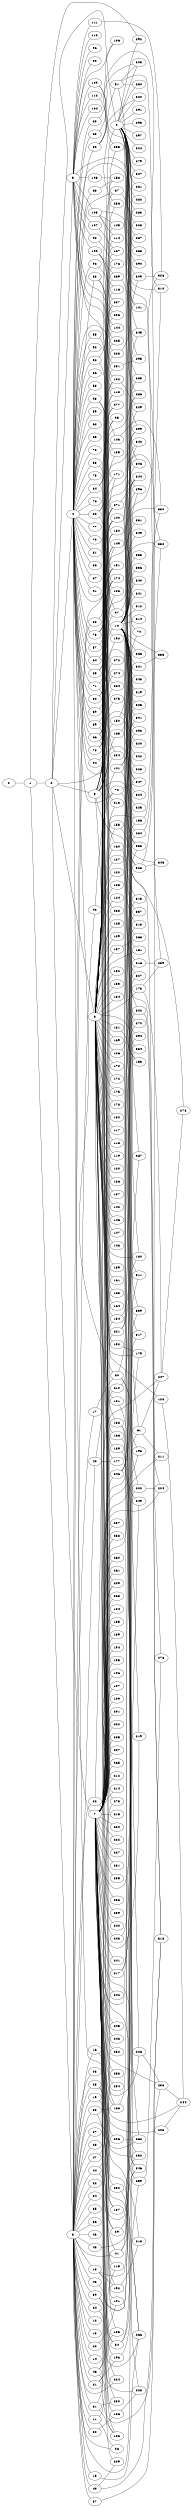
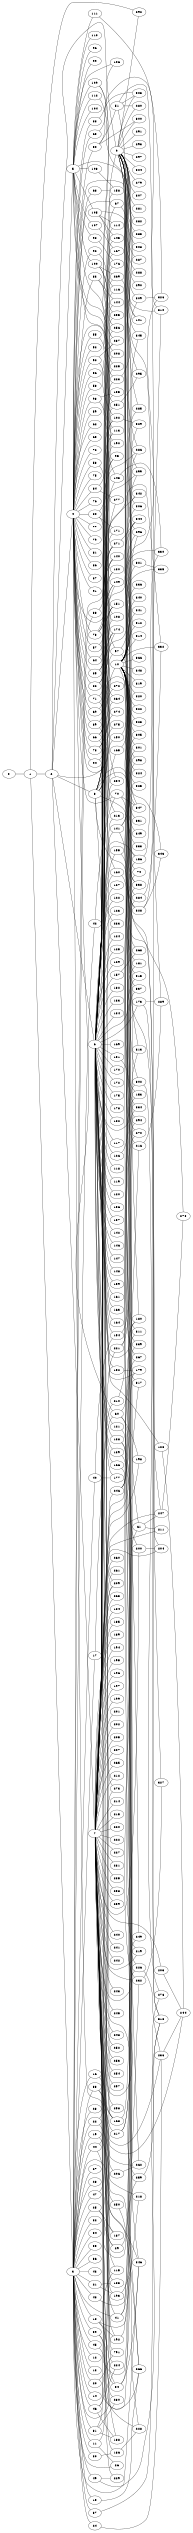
  graph {
    rankdir=LR
    0
    1
    2
    3
    292
    4
    5
    6
    7
    8
    9
    10
    11
    12
    13
    14
    15
    16
    17
    18
    19
    20
    21
    22
    23
    24
    25
    26
    27
    28
    29
    30
    31
    32
    33
    34
    35
    36
    37
    38
    39
    40
    41
    42
    43
    44
    45
    46
    47
    48
    49
    224
    346
    50
    52
    53
    54
    55
    56
    57
    58
    59
    60
    61
    62
    63
    64
    65
    66
    67
    68
    69
    70
    71
    72
    73
    74
    75
    76
    77
    78
    79
    80
    81
    82
    83
    84
    85
    86
    87
    88
    89
    90
    91
    92
    93
    94
    95
    251
    96
    97
    99
    100
    101
    102
    103
    104
    105
    106
    107
    108
    98
    110
    109
    112
    113
    111
    128
    129
    131
    132
    133
    134
    135
    136
    137
    138
    139
    140
    130
    142
    143
    144
    145
    146
    147
    148
    149
    150
    151
    152
    153
    154
    155
    156
    157
    158
    159
    160
    161
    163
    164
    165
    166
    167
    168
    169
    170
    171
    172
    173
    174
    175
    176
    177
    178
    179
    180
    181
    182
    141
    114
    115
    116
    117
    118
    119
    120
    121
    122
    123
    124
    125
    126
    127
    183
    184
    185
    186
    187
    188
    189
    190
-   191
+   191 [label=791]
    192
    193
    194
    195
    196
    197
    198
    199
    200
    201
    202
    203
    204
    205
    206
    207
    208
    209
    210
    211
    212
    213
    214
    215
    216
    217
    218
    219
    220
    221
    222
    223
    225
    226
    227
    228
    229
    230
    231
    232
    233
    234
    235
    236
    237
    238
    239
    240
    241
    242
    243
    244
    245
    246
    247
    248
    249
    250
    252
    253
    254
    255
    256
    257
    258
    259
    260
    261
    262
    263
    264
    265
    266
    267
    268
    269
    270
    271
    272
    273
    274
    275
    276
    277
    278
    344
    279
    280
    281
    282
    283
    284
    285
    286
    287
    288
    289
    290
    291
    293
    294
    295
    296
    297
    298
    299
    300
    301
    302
    303
    304
    305
    306
    307
    308
    309
    310
    311
    312
    313
    314
    315
    n317 [label=366]
    317
    318
    319
    320
    321
    322
    323
    324
    325
    326
    327
    328
    329
    330
    331
    332
    333
    334
    335
    336
    337
    338
    339
    340
    341
    342
    343
    345
    347
    348
    349
    51
    0 -- 1
    1 -- 2
    1 -- 3
    1 -- 292
    2 -- 4
    2 -- 5
    2 -- 6
    2 -- 7
    2 -- 8
    2 -- 9
    2 -- 10
    3 -- 9
    3 -- 11
    3 -- 12
    3 -- 13
    3 -- 14
    3 -- 15
    3 -- 16
    3 -- 17
    3 -- 18
    3 -- 19
    3 -- 20
    3 -- 21
    3 -- 22
    3 -- 23
    3 -- 24
    3 -- 25
    3 -- 26
    3 -- 27
    3 -- 28
    3 -- 29
    3 -- 30
    3 -- 31
    3 -- 32
    3 -- 33
    3 -- 34
    3 -- 35
    3 -- 36
    3 -- 37
    3 -- 38
    3 -- 39
    3 -- 40
    3 -- 41
    3 -- 42
    3 -- 43
    3 -- 44
    3 -- 45
    3 -- 46
    3 -- 47
    3 -- 48
    3 -- 49
    3 -- 224
    3 -- 346
    4 -- 50
    4 -- 52
    4 -- 53
    4 -- 54
    4 -- 55
    4 -- 56
    4 -- 57
    4 -- 58
    4 -- 59
    4 -- 60
    4 -- 61
    4 -- 62
    4 -- 63
    4 -- 64
    4 -- 65
    4 -- 66
    4 -- 67
    4 -- 68
    4 -- 69
    4 -- 70
    4 -- 71
    4 -- 72
    4 -- 73
    4 -- 74
    4 -- 75
    4 -- 76
    4 -- 77
    4 -- 78
    4 -- 79
    4 -- 80
    4 -- 81
    4 -- 82
    4 -- 83
    4 -- 84
    4 -- 85
    4 -- 86
    4 -- 87
    4 -- 88
    4 -- 89
    4 -- 90
    4 -- 91
    4 -- 92
    4 -- 93
    4 -- 94
    4 -- 95
    4 -- 251
    5 -- 96
    5 -- 97
    5 -- 99
    5 -- 100
    5 -- 101
    5 -- 102
    5 -- 103
    5 -- 104
    5 -- 105
    5 -- 106
    5 -- 107
    5 -- 108
    5 -- 98
    5 -- 110
    5 -- 109
    5 -- 112
    5 -- 113
    5 -- 111
    6 -- 128
    6 -- 129
    6 -- 131
    6 -- 132
    6 -- 133
    6 -- 134
    6 -- 135
    6 -- 136
    6 -- 137
    6 -- 138
    6 -- 139
    6 -- 140
    6 -- 130
    6 -- 142
    6 -- 143
    6 -- 144
    6 -- 145
    6 -- 146
    6 -- 147
    6 -- 148
    6 -- 149
    6 -- 150
    6 -- 151
    6 -- 152
    6 -- 153
    6 -- 154
    6 -- 155
    6 -- 156
    6 -- 157
    6 -- 158
    6 -- 159
    6 -- 160
    6 -- 161
    6 -- 163
    6 -- 164
    6 -- 165
    6 -- 166
    6 -- 167
    6 -- 168
    6 -- 169
    6 -- 170
    6 -- 171
    6 -- 172
    6 -- 173
    6 -- 174
    6 -- 175
    6 -- 176
    6 -- 177
    6 -- 178
    6 -- 179
    6 -- 180
    6 -- 181
    6 -- 182
    6 -- 141
    6 -- 114
    6 -- 115
    6 -- 116
    6 -- 117
    6 -- 118
    6 -- 119
    6 -- 120
    6 -- 121
    6 -- 122
    6 -- 123
    6 -- 124
    6 -- 125
    6 -- 126
    6 -- 127
    7 -- 224
    7 -- 251
    7 -- 183
    7 -- 184
    7 -- 185
    7 -- 186
    7 -- 187
    7 -- 188
    7 -- 189
    7 -- 190
    7 -- 191
    7 -- 192
    7 -- 193
    7 -- 194
    7 -- 195
    7 -- 196
    7 -- 197
    7 -- 198
    7 -- 199
    7 -- 200
    7 -- 201
    7 -- 202
    7 -- 203
    7 -- 204
    7 -- 205
    7 -- 206
    7 -- 207
    7 -- 208
    7 -- 209
    7 -- 210
    7 -- 211
    7 -- 212
    7 -- 213
    7 -- 214
    7 -- 215
    7 -- 216
    7 -- 217
    7 -- 218
    7 -- 219
    7 -- 220
    7 -- 221
    7 -- 222
    7 -- 223
    7 -- 225
    7 -- 226
    7 -- 227
    7 -- 228
    7 -- 229
    7 -- 230
    7 -- 231
    7 -- 232
    7 -- 233
    7 -- 234
    7 -- 235
    7 -- 236
    7 -- 237
    7 -- 238
    7 -- 239
    7 -- 240
    7 -- 241
    7 -- 242
    7 -- 243
    7 -- 244
    7 -- 245
    7 -- 246
    7 -- 247
    7 -- 248
    7 -- 249
    7 -- 250
    7 -- 252
    7 -- 253
    7 -- 254
    7 -- 255
    7 -- 256
    7 -- 257
    7 -- 258
    7 -- 259
    7 -- 260
    7 -- 261
    7 -- 262
    7 -- 263
    7 -- 264
    7 -- 265
    7 -- 266
    7 -- 267
    8 -- 268
    8 -- 269
    8 -- 270
    8 -- 271
    8 -- 272
    8 -- 273
    8 -- 274
    8 -- 275
    8 -- 276
    8 -- 277
    8 -- 278
    8 -- 344
    9 -- 292
    9 -- 279
    9 -- 280
    9 -- 281
    9 -- 282
    9 -- 283
    9 -- 284
    9 -- 285
    9 -- 286
    9 -- 287
    9 -- 288
    9 -- 289
    9 -- 290
    9 -- 291
    9 -- 293
    9 -- 294
    9 -- 295
    9 -- 296
    9 -- 297
    9 -- 298
    9 -- 299
    9 -- 300
    9 -- 301
    9 -- 302
    9 -- 303
    9 -- 304
    9 -- 305
    9 -- 306
    9 -- 307
    9 -- 308
    9 -- 309
    9 -- 310
    10 -- 346
    10 -- 344
    10 -- 311
    10 -- 312
    10 -- 313
    10 -- 314
    10 -- 315
    10 -- n317
    10 -- 317
    10 -- 318
    10 -- 319
    10 -- 320
    10 -- 321
    10 -- 322
    10 -- 323
    10 -- 324
    10 -- 325
    10 -- 326
    10 -- 327
    10 -- 328
    10 -- 329
    10 -- 330
    10 -- 331
    10 -- 332
    10 -- 333
    10 -- 334
    10 -- 335
    10 -- 336
    10 -- 337
    10 -- 338
    10 -- 339
    10 -- 340
    10 -- 341
    10 -- 342
    10 -- 343
    10 -- 345
    10 -- 347
    10 -- 348
    10 -- 349
    11 -- 26
    11 -- 273
    15 -- 266
    16 -- 168
    17 -- 60
    18 -- 179
    18 -- 192
    18 -- 339
    19 -- 29
    20 -- 191
    21 -- 183
    21 -- 193
    22 -- 346
    22 -- 108
    24 -- 236
    25 -- 187
    25 -- 284
    29 -- 180
    30 -- 186
    31 -- 113
    31 -- 188
    31 -- 230
    33 -- 41
    33 -- 168
    37 -- 318
    38 -- 67
    39 -- 54
    39 -- 266
    40 -- 154
    40 -- 177
    41 -- 232
    41 -- 311
    42 -- 70
    44 -- 97
    44 -- 228
    45 -- 317
    46 -- 102
    46 -- 115
    46 -- 188
    47 -- 209
    48 -- 294
    49 -- 229
    49 -- 318
    50 -- 300
    50 -- 303
    50 -- 51
    53 -- 234
    54 -- 346
    54 -- 61
    55 -- 190
    57 -- 299
    60 -- 74
    60 -- 198
    60 -- 200
    61 -- 211
    61 -- 247
    63 -- 310
    64 -- 342
    66 -- 151
    66 -- 209
    66 -- 285
    67 -- 101
    68 -- 158
    69 -- 149
    70 -- 181
    70 -- 347
    71 -- 160
    71 -- 271
    73 -- 95
    73 -- 271
    73 -- 286
    78 -- 151
    78 -- 174
    80 -- 113
    80 -- 171
    80 -- 213
    82 -- 140
    82 -- 130
    83 -- 144
    83 -- 223
    84 -- 102
    84 -- 277
    85 -- 140
    85 -- 332
    88 -- 106
    89 -- 149
    89 -- 233
    90 -- 237
    90 -- 264
    92 -- 116
    93 -- 135
    93 -- 143
    94 -- 174
    251 -- 295
    97 -- 296
    97 -- 347
    100 -- 208
    100 -- 225
    100 -- 269
    102 -- 329
    103 -- 158
    105 -- 145
    105 -- 180
    105 -- 114
    105 -- 237
    107 -- 167
    98 -- 176
    109 -- 156
    109 -- 255
    112 -- 256
    111 -- 326
    128 -- 244
    131 -- 153
    138 -- 219
    138 -- 226
    139 -- 232
    143 -- 330
    150 -- 299
    152 -- 179
    154 -- 156
    155 -- 328
    156 -- 310
    157 -- 268
    160 -- 267
    165 -- 306
    166 -- 262
    168 -- 286
    173 -- 247
    173 -- 289
    141 -- 216
    141 -- 301
    141 -- 305
    121 -- 249
    126 -- 315
    186 -- 228
    192 -- 218
    193 -- 259
    200 -- 204
    203 -- 244
    206 -- 262
    210 -- 298
    216 -- 289
    217 -- 302
    217 -- 334
    221 -- 296
    221 -- 337
    223 -- 309
    226 -- 236
-   243 -- 327
+   232 -- 327
    236 -- 244
    246 -- 270
    246 -- 313
    246 -- 338
    247 -- 278
    250 -- 266
    259 -- 276
    269 -- 338
    271 -- 344
    284 -- 332
    302 -- 318
    309 -- 326
    321 -- 335
    328 -- 330
    328 -- 343
    51 -- 204
    51 -- 280
    51 -- 303
    51 -- 345
  }
